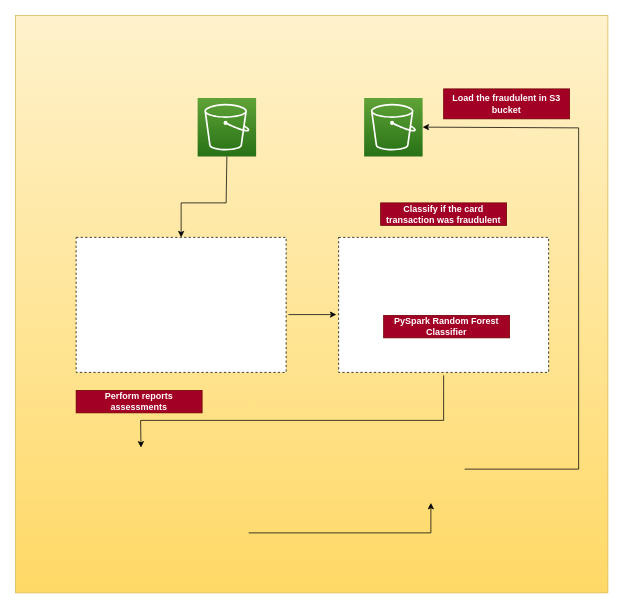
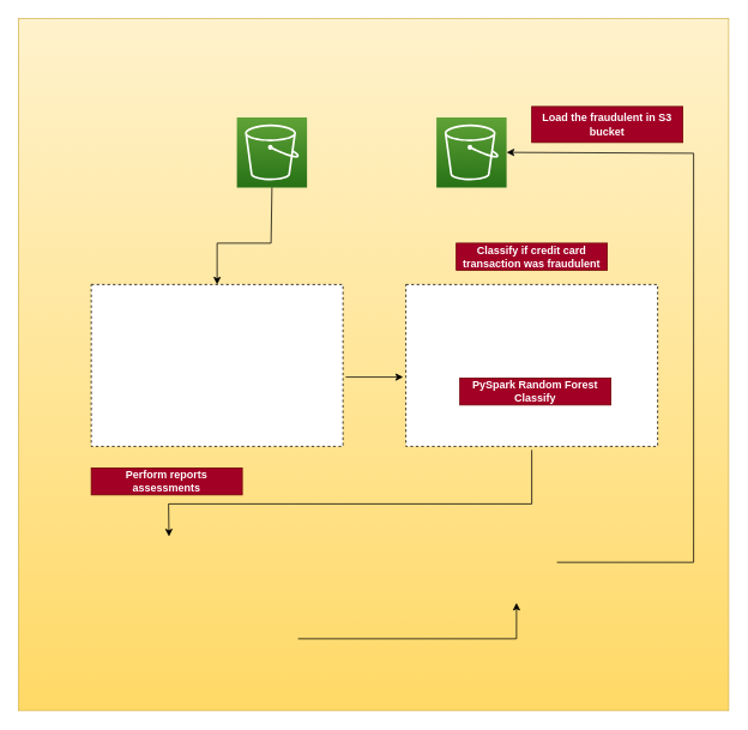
  <mxCell id="0" />
  <mxCell id="1" parent="0" />
  <mxCell id="2" value="" style="rounded=0;whiteSpace=wrap;html=1;fillColor=#fff2cc;strokeColor=#d6b656;gradientColor=#ffd966;" vertex="1" parent="1"><mxGeometry x="20" y="20" width="790" height="770" as="geometry" /></mxCell>
  <mxCell id="3" value="" style="shape=image;imageAspect=0;aspect=fixed;verticalLabelPosition=bottom;verticalAlign=top;image=https://www.tutorialexample.com/wp-content/uploads/2022/01/how-to-compute-accuracy-precision-recall-and-f1-score-in-machine-learning.png;" vertex="1" parent="1"><mxGeometry x="61" y="600" width="272" height="186.75" as="geometry" /></mxCell>
  <mxCell id="4" value="" style="rounded=0;whiteSpace=wrap;html=1;dashed=1;" vertex="1" parent="1"><mxGeometry x="101" y="316" width="280" height="180" as="geometry" /></mxCell>
  <mxCell id="5" value="" style="sketch=0;points=[[0,0,0],[0.25,0,0],[0.5,0,0],[0.75,0,0],[1,0,0],[0,1,0],[0.25,1,0],[0.5,1,0],[0.75,1,0],[1,1,0],[0,0.25,0],[0,0.5,0],[0,0.75,0],[1,0.25,0],[1,0.5,0],[1,0.75,0]];outlineConnect=0;fontColor=#232F3E;gradientColor=#60A337;gradientDirection=north;fillColor=#277116;strokeColor=#ffffff;dashed=0;verticalLabelPosition=bottom;verticalAlign=top;align=center;html=1;fontSize=12;fontStyle=0;aspect=fixed;shape=mxgraph.aws4.resourceIcon;resIcon=mxgraph.aws4.s3;" vertex="1" parent="1"><mxGeometry x="263" y="130" width="78" height="78" as="geometry" /></mxCell>
  <mxCell id="6" value="" style="shape=image;imageAspect=0;aspect=fixed;verticalLabelPosition=bottom;verticalAlign=top;image=https://colab.research.google.com/img/colab_favicon_256px.png;" vertex="1" parent="1"><mxGeometry x="191" y="336" width="74" height="74" as="geometry" /></mxCell>
  <mxCell id="7" value="" style="shape=image;imageAspect=0;aspect=fixed;verticalLabelPosition=bottom;verticalAlign=top;image=https://cdn-images-1.medium.com/v2/resize:fit:1200/1*nPcdyVwgcuEZiEZiRqApug.jpeg;" vertex="1" parent="1"><mxGeometry x="153" y="396" width="170" height="95.79" as="geometry" /></mxCell>
  <mxCell id="8" value="" style="sketch=0;points=[[0,0,0],[0.25,0,0],[0.5,0,0],[0.75,0,0],[1,0,0],[0,1,0],[0.25,1,0],[0.5,1,0],[0.75,1,0],[1,1,0],[0,0.25,0],[0,0.5,0],[0,0.75,0],[1,0.25,0],[1,0.5,0],[1,0.75,0]];outlineConnect=0;fontColor=#232F3E;gradientColor=#60A337;gradientDirection=north;fillColor=#277116;strokeColor=#ffffff;dashed=0;verticalLabelPosition=bottom;verticalAlign=top;align=center;html=1;fontSize=12;fontStyle=0;aspect=fixed;shape=mxgraph.aws4.resourceIcon;resIcon=mxgraph.aws4.s3;" vertex="1" parent="1"><mxGeometry x="485" y="130" width="78" height="78" as="geometry" /></mxCell>
  <mxCell id="9" value="" style="rounded=0;whiteSpace=wrap;html=1;dashed=1;" vertex="1" parent="1"><mxGeometry x="451" y="316" width="280" height="180" as="geometry" /></mxCell>
  <mxCell id="10" value="" style="shape=image;imageAspect=0;aspect=fixed;verticalLabelPosition=bottom;verticalAlign=top;image=https://th.bing.com/th/id/OIP.5BUBfOIlXlQlmJmivHaPlgAAAA?pid=ImgDet&amp;rs=1;" vertex="1" parent="1"><mxGeometry x="563" y="349.21" width="56" height="56" as="geometry" /></mxCell>
  <mxCell id="11" value="" style="shape=image;imageAspect=0;aspect=fixed;verticalLabelPosition=bottom;verticalAlign=top;image=https://th.bing.com/th/id/R.6799c73f97c8e396fb588bc697d454bd?rik=01tOBUoQHhjN0g&amp;pid=ImgRaw&amp;r=0;" vertex="1" parent="1"><mxGeometry x="529" y="580" width="90" height="90" as="geometry" /></mxCell>
  <mxCell id="12" value="" style="endArrow=classic;html=1;rounded=0;exitX=0.5;exitY=1;exitDx=0;exitDy=0;exitPerimeter=0;entryX=0.5;entryY=0;entryDx=0;entryDy=0;" edge="1" parent="1" source="5" target="4"><mxGeometry width="50" height="50" relative="1" as="geometry"><mxPoint x="171" y="260" as="sourcePoint" /><mxPoint x="221" y="210" as="targetPoint" /><Array as="points"><mxPoint x="301" y="270" /><mxPoint x="241" y="270" /></Array></mxGeometry></mxCell>
  <mxCell id="13" value="" style="endArrow=classic;html=1;rounded=0;exitX=1.011;exitY=0.633;exitDx=0;exitDy=0;exitPerimeter=0;entryX=-0.011;entryY=0.633;entryDx=0;entryDy=0;entryPerimeter=0;" edge="1" parent="1"><mxGeometry width="50" height="50" relative="1" as="geometry"><mxPoint x="384.08" y="418.94" as="sourcePoint" /><mxPoint x="447.92" y="418.94" as="targetPoint" /></mxGeometry></mxCell>
  <mxCell id="14" value="" style="shape=image;imageAspect=0;aspect=fixed;verticalLabelPosition=bottom;verticalAlign=top;image=https://th.bing.com/th/id/OIP.LMrNFkMkJ0o2ejdxP8r1CQHaHa?pid=ImgDet&amp;rs=1;" vertex="1" parent="1"><mxGeometry x="249" y="651.37" width="84" height="84" as="geometry" /></mxCell>
  <mxCell id="15" value="" style="endArrow=classic;html=1;rounded=0;exitX=1;exitY=0.5;exitDx=0;exitDy=0;entryX=1;entryY=0.5;entryDx=0;entryDy=0;entryPerimeter=0;" edge="1" parent="1" source="11" target="8"><mxGeometry width="50" height="50" relative="1" as="geometry"><mxPoint x="691" y="590" as="sourcePoint" /><mxPoint x="741" y="540" as="targetPoint" /><Array as="points"><mxPoint x="771" y="625" /><mxPoint x="771" y="170" /></Array></mxGeometry></mxCell>
  <mxCell id="16" value="" style="endArrow=classic;html=1;rounded=0;entryX=0.465;entryY=-0.02;entryDx=0;entryDy=0;entryPerimeter=0;" edge="1" parent="1" target="3"><mxGeometry width="50" height="50" relative="1" as="geometry"><mxPoint x="591" y="500" as="sourcePoint" /><mxPoint x="521" y="540" as="targetPoint" /><Array as="points"><mxPoint x="591" y="560" /><mxPoint x="321" y="560" /><mxPoint x="187" y="560" /></Array></mxGeometry></mxCell>
  <mxCell id="17" value="" style="endArrow=classic;html=1;rounded=0;entryX=0.5;entryY=1;entryDx=0;entryDy=0;" edge="1" parent="1" target="11"><mxGeometry width="50" height="50" relative="1" as="geometry"><mxPoint x="331" y="710" as="sourcePoint" /><mxPoint x="481" y="700" as="targetPoint" /><Array as="points"><mxPoint x="574" y="710" /></Array></mxGeometry></mxCell>
- <mxCell id="18" value="&lt;b style=&quot;&quot;&gt;PySpark Random Forest Classifier&lt;/b&gt;" style="text;html=1;strokeColor=#6F0000;fillColor=#a20025;align=center;verticalAlign=middle;whiteSpace=wrap;rounded=0;fontColor=#ffffff;" vertex="1" parent="1"><mxGeometry x="511" y="420" width="168" height="30" as="geometry" /></mxCell>
- <mxCell id="19" value="&lt;b style=&quot;&quot;&gt;Classify if the card transaction was fraudulent&lt;/b&gt;" style="text;html=1;strokeColor=#6F0000;fillColor=#a20025;align=center;verticalAlign=middle;whiteSpace=wrap;rounded=0;fontColor=#ffffff;" vertex="1" parent="1"><mxGeometry x="507" y="270" width="168" height="30" as="geometry" /></mxCell>
+ <mxCell id="18" value="&lt;b style=&quot;&quot;&gt;PySpark Random Forest Classify&lt;/b&gt;" style="text;html=1;strokeColor=#6F0000;fillColor=#a20025;align=center;verticalAlign=middle;whiteSpace=wrap;rounded=0;fontColor=#ffffff;" vertex="1" parent="1"><mxGeometry x="511" y="420" width="168" height="30" as="geometry" /></mxCell>
+ <mxCell id="19" value="&lt;b style=&quot;&quot;&gt;Classify if credit card transaction was fraudulent&lt;/b&gt;" style="text;html=1;strokeColor=#6F0000;fillColor=#a20025;align=center;verticalAlign=middle;whiteSpace=wrap;rounded=0;fontColor=#ffffff;" vertex="1" parent="1"><mxGeometry x="507" y="270" width="168" height="30" as="geometry" /></mxCell>
  <mxCell id="20" value="&lt;b style=&quot;&quot;&gt;Perform reports assessments&lt;/b&gt;" style="text;html=1;strokeColor=#6F0000;fillColor=#a20025;align=center;verticalAlign=middle;whiteSpace=wrap;rounded=0;fontColor=#ffffff;" vertex="1" parent="1"><mxGeometry x="101" y="520" width="168" height="30" as="geometry" /></mxCell>
  <mxCell id="21" value="&lt;b style=&quot;&quot;&gt;Load the fraudulent in S3 bucket&lt;/b&gt;" style="text;html=1;strokeColor=#6F0000;fillColor=#a20025;align=center;verticalAlign=middle;whiteSpace=wrap;rounded=0;fontColor=#ffffff;" vertex="1" parent="1"><mxGeometry x="591" y="118" width="168" height="40" as="geometry" /></mxCell>
